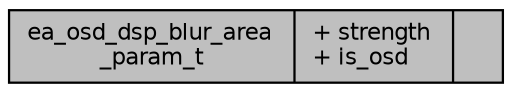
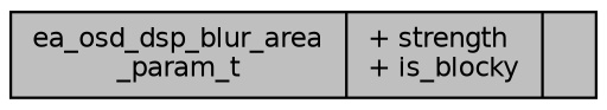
  digraph {
    rankdir=LR
-   n1 [color=black fillcolor=grey75 fontcolor=black fontname=Helvetica fontsize=10 height=0.2 label="{ea_osd_dsp_blur_area\l_param_t\n|+ strength\l+ is_osd\l|}" shape=record style=filled width=0.4]
+   n1 [color=black fillcolor=grey75 fontcolor=black fontname=Helvetica fontsize=10 height=0.2 label="{ea_osd_dsp_blur_area\l_param_t\n|+ strength\l+ is_blocky\l|}" shape=record style=filled width=0.4]
  }
